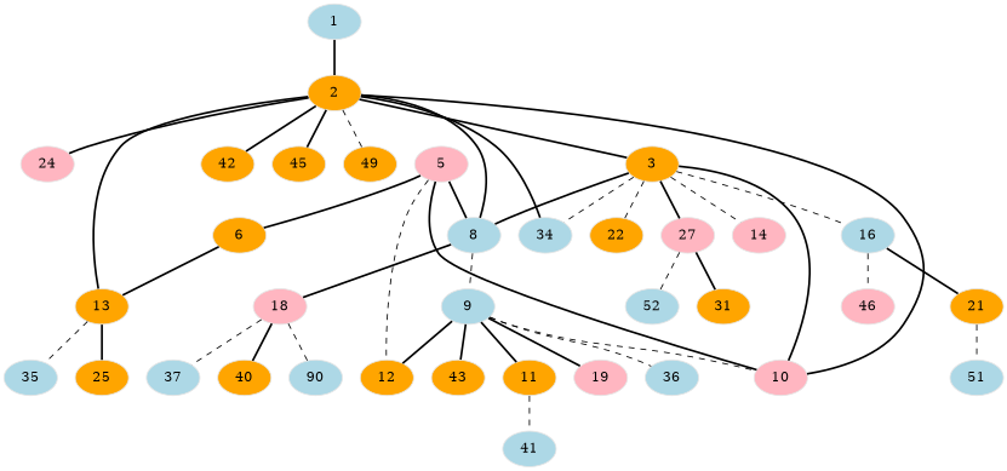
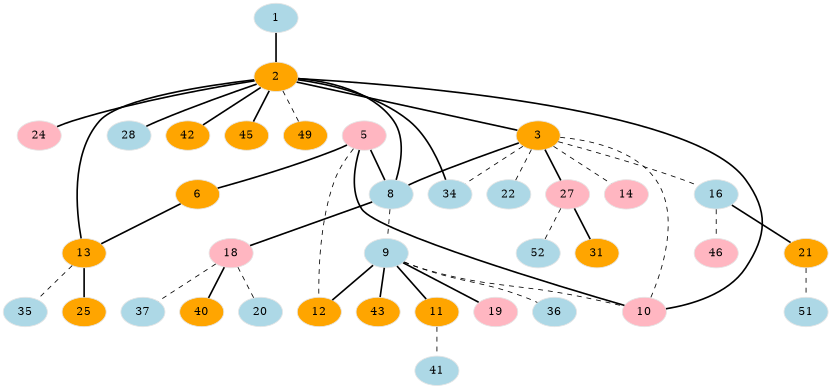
  graph {
    node [color=gray90 fillcolor=orange style=filled]
    edge [style=bold]
    2 [super="+47"]
    3 [super="+4"]
    8 [fillcolor=lightblue]
    10 [fillcolor=lightpink]
    13 [super="+26"]
    24 [fillcolor=lightpink]
+   28 [fillcolor=lightblue super="+44"]
    34 [fillcolor=lightblue]
    42
    45
    49
    1 [fillcolor=lightblue]
    5 [fillcolor=lightpink super="+7"]
    6 [super="+30"]
    12 [super="+23"]
    14 [fillcolor=lightpink]
    16 [fillcolor=lightblue super="+32"]
-   22
+   22 [fillcolor=lightblue]
    27 [fillcolor=lightpink super="+38"]
    9 [fillcolor=lightblue super="+50"]
    18 [fillcolor=lightpink super="+39"]
    25
    35 [fillcolor=lightblue]
    21 [super="+33"]
    46 [fillcolor=lightpink]
    31
    52 [fillcolor=lightblue]
    11 [super="+29"]
    19 [fillcolor=lightpink]
    36 [fillcolor=lightblue]
    43
-   20 [fillcolor=lightblue label=90]
+   20 [fillcolor=lightblue]
    37 [fillcolor=lightblue]
    40
    41 [fillcolor=lightblue]
    51 [fillcolor=lightblue]
    2 -- 3
    2 -- 8
    2 -- 10
    2 -- 13
    2 -- 24
+   2 -- 28
    2 -- 34
    2 -- 42
    2 -- 45
    2 -- 49 [style=dashed]
    3 -- 8
-   3 -- 10
+   3 -- 10 [style=dashed]
    3 -- 34 [style=dashed]
    3 -- 14 [style=dashed]
    3 -- 16 [style=dashed]
    3 -- 22 [style=dashed]
    3 -- 27
    8 -- 9 [style=dashed]
    8 -- 18
    13 -- 25
    13 -- 35 [style=dashed]
    1 -- 2
    5 -- 8
    5 -- 10
    5 -- 6
    5 -- 12 [style=dashed]
    6 -- 13
    16 -- 21
    16 -- 46 [style=dashed]
    27 -- 31
    27 -- 52 [style=dashed]
    9 -- 10 [style=dashed]
    9 -- 12
    9 -- 11
    9 -- 19
    9 -- 36 [style=dashed]
    9 -- 43
    18 -- 20 [style=dashed]
    18 -- 37 [style=dashed]
    18 -- 40
    21 -- 51 [style=dashed]
    11 -- 41 [style=dashed]
  }
